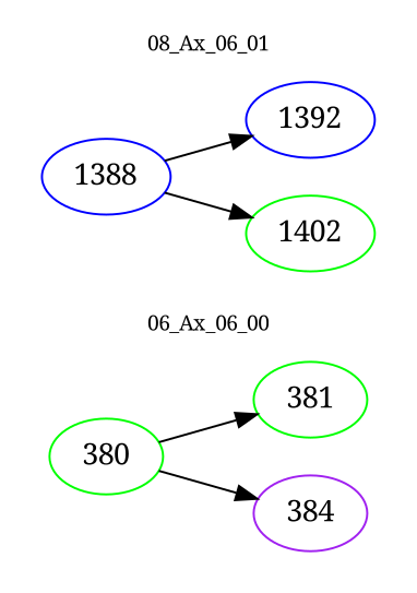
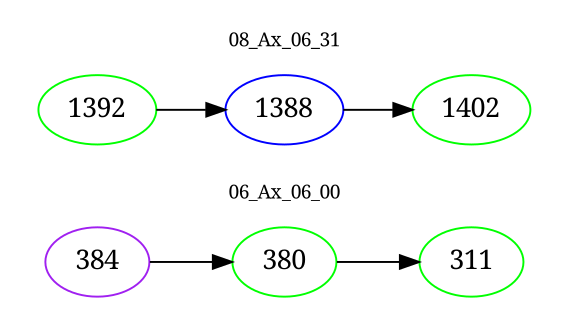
  digraph {
    fontname="Noto Serif"
    rankdir=LR
    node [color=green fontname="Noto Serif"]
    edge [color=black fontname="Noto Serif"]
    n1 [label=380]
    n2 [color=purple label=384]
-   n3 [label=381]
+   n3 [label=311]
    n4 [color=blue label=1388]
    n5 [label=1402]
-   n6 [color=blue label=1392]
+   n6 [label=1392]
    subgraph cluster_1 {
      color=white
      fontsize=10
      label="06_Ax_06_00"
      n1
      n2
      n3
    }
    subgraph cluster_2 {
      color=white
      fontsize=10
-     label="08_Ax_06_01"
+     label="08_Ax_06_31"
      n4
      n5
      n6
    }
-   n1 -> n2
+   n2 -> n1
    n1 -> n3
    n4 -> n5
-   n4 -> n6
+   n6 -> n4
  }
